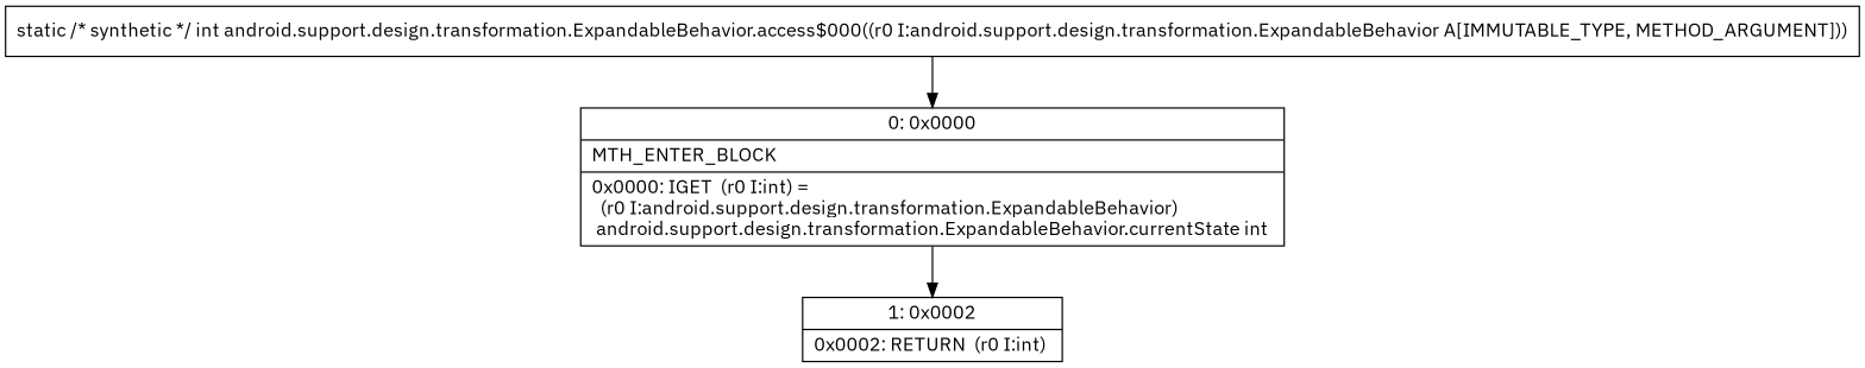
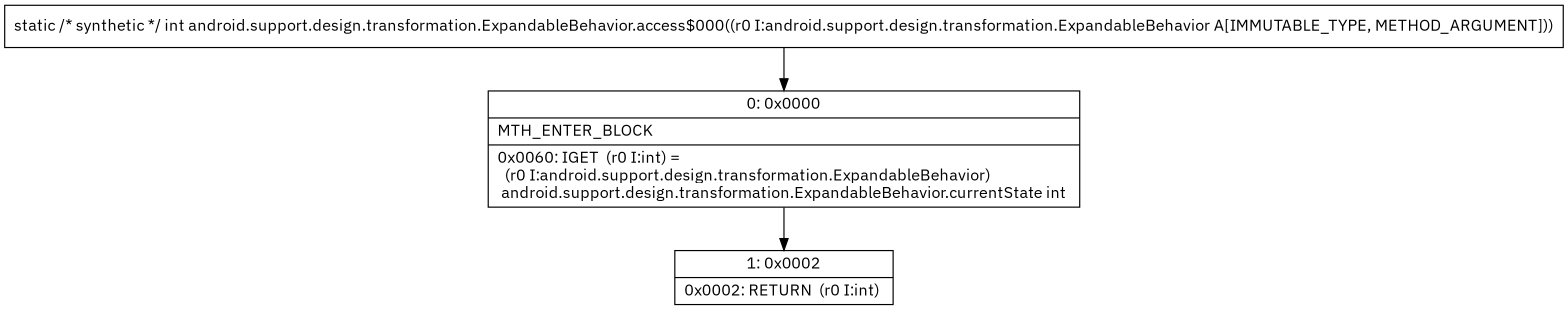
  digraph {
    fontname="IBM Plex Sans"
    node [shape=record fontname="IBM Plex Sans"]
    edge [fontname="IBM Plex Sans"]
-   n1 [label="{0\:\ 0x0000|MTH_ENTER_BLOCK\l|0x0000: IGET  (r0 I:int) = \l  (r0 I:android.support.design.transformation.ExpandableBehavior)\l android.support.design.transformation.ExpandableBehavior.currentState int \l}"]
+   n1 [label="{0\:\ 0x0000|MTH_ENTER_BLOCK\l|0x0060: IGET  (r0 I:int) = \l  (r0 I:android.support.design.transformation.ExpandableBehavior)\l android.support.design.transformation.ExpandableBehavior.currentState int \l}"]
    n2 [label="{1\:\ 0x0002|0x0002: RETURN  (r0 I:int) \l}"]
    n3 [label="{static \/* synthetic *\/ int android.support.design.transformation.ExpandableBehavior.access$000((r0 I:android.support.design.transformation.ExpandableBehavior A[IMMUTABLE_TYPE, METHOD_ARGUMENT])) }"]
    n1 -> n2
    n3 -> n1
  }
